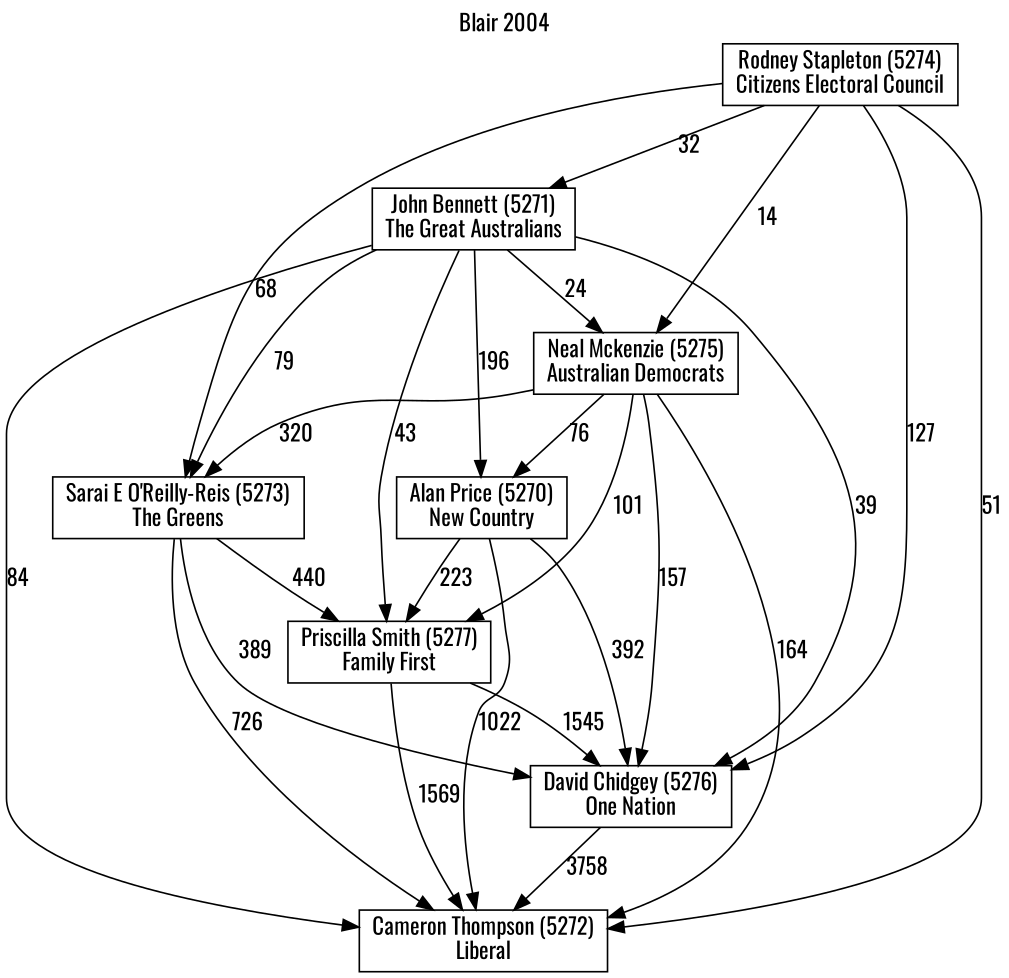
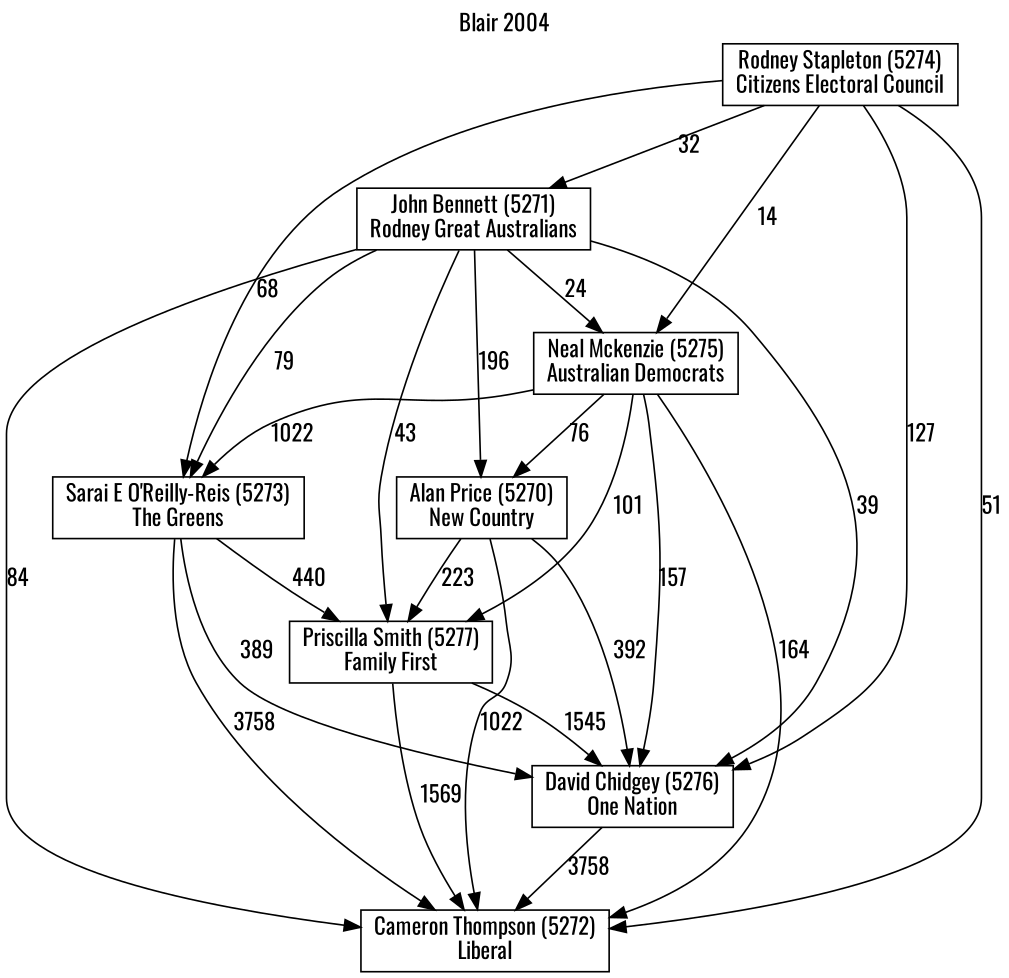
  digraph {
    fontname=Oswald
    label="Blair 2004"
    labelloc=t
    mclimit=10
    node [fontname=Oswald shape=box]
    edge [fontname=Oswald]
    n1 [label="Cameron Thompson (5272)\nLiberal"]
    n2 [label="David Chidgey (5276)\nOne Nation"]
    n3 [label="Priscilla Smith (5277)\nFamily First"]
    n4 [label="Sarai E O'Reilly-Reis (5273)\nThe Greens"]
    n5 [label="Alan Price (5270)\nNew Country"]
    n6 [label="Neal Mckenzie (5275)\nAustralian Democrats"]
-   n7 [label="John Bennett (5271)\nThe Great Australians"]
+   n7 [label="John Bennett (5271)\nRodney Great Australians"]
    n8 [label="Rodney Stapleton (5274)\nCitizens Electoral Council"]
    n2 -> n1 [label=3758]
    n3 -> n1 [label=1569]
    n3 -> n2 [label=1545]
-   n4 -> n1 [label=726]
+   n4 -> n1 [label=3758]
    n4 -> n2 [label=389]
    n4 -> n3 [label=440]
    n5 -> n1 [label=1022]
    n5 -> n2 [label=392]
    n5 -> n3 [label=223]
    n6 -> n1 [label=164]
    n6 -> n2 [label=157]
    n6 -> n3 [label=101]
-   n6 -> n4 [label=320]
+   n6 -> n4 [label=1022]
    n6 -> n5 [label=76]
    n7 -> n1 [label=84]
    n7 -> n2 [label=39]
    n7 -> n3 [label=43]
    n7 -> n4 [label=79]
    n7 -> n5 [label=196]
    n7 -> n6 [label=24]
    n8 -> n1 [label=51]
    n8 -> n2 [label=127]
    n8 -> n4 [label=68]
    n8 -> n6 [label=14]
    n8 -> n7 [label=32]
  }
